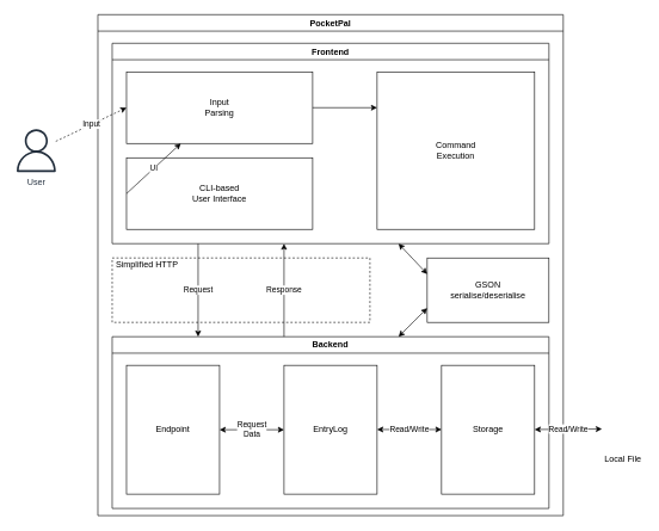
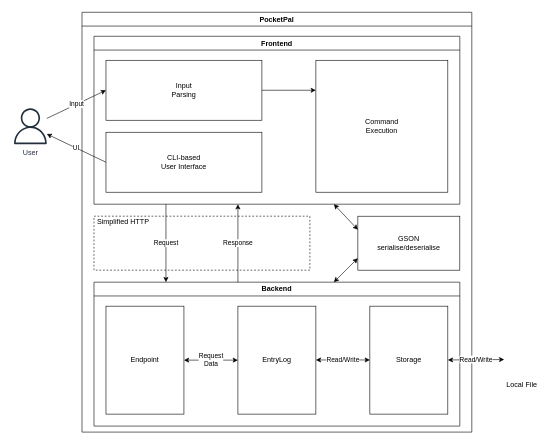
  <mxCell id="0" />
  <mxCell id="1" parent="0" />
  <mxCell id="2" value="PocketPal" style="swimlane;whiteSpace=wrap;html=1;" vertex="1" parent="1"><mxGeometry x="136" y="20" width="650" height="700" as="geometry" /></mxCell>
  <mxCell id="3" value="Frontend" style="swimlane;whiteSpace=wrap;html=1;" vertex="1" parent="2"><mxGeometry x="20" y="40" width="610" height="280" as="geometry" /></mxCell>
  <mxCell id="4" value="Input&lt;br&gt;Parsing" style="rounded=0;whiteSpace=wrap;html=1;" vertex="1" parent="3"><mxGeometry x="20" y="40" width="260" height="100" as="geometry" /></mxCell>
  <mxCell id="5" value="Command &lt;br&gt;Execution" style="rounded=0;whiteSpace=wrap;html=1;" vertex="1" parent="3"><mxGeometry x="370" y="40" width="220" height="220" as="geometry" /></mxCell>
  <mxCell id="6" value="CLI-based&lt;br&gt;User Interface" style="rounded=0;whiteSpace=wrap;html=1;" vertex="1" parent="3"><mxGeometry x="20" y="160" width="260" height="100" as="geometry" /></mxCell>
  <mxCell id="7" value="" style="endArrow=classic;html=1;rounded=0;exitX=1;exitY=0.5;exitDx=0;exitDy=0;" edge="1" parent="3" source="4"><mxGeometry width="50" height="50" relative="1" as="geometry"><mxPoint x="280" y="91" as="sourcePoint" /><mxPoint x="370" y="90" as="targetPoint" /></mxGeometry></mxCell>
  <mxCell id="8" value="Backend" style="swimlane;whiteSpace=wrap;html=1;" vertex="1" parent="2"><mxGeometry x="20" y="450" width="610" height="240" as="geometry" /></mxCell>
  <mxCell id="9" value="EntryLog" style="rounded=0;whiteSpace=wrap;html=1;" vertex="1" parent="8"><mxGeometry x="240" y="40" width="130" height="180" as="geometry" /></mxCell>
  <mxCell id="10" value="Request&lt;br&gt;Data" style="endArrow=classic;startArrow=classic;html=1;rounded=0;entryX=0;entryY=0.5;entryDx=0;entryDy=0;" edge="1" parent="8" source="12" target="9"><mxGeometry width="50" height="50" relative="1" as="geometry"><mxPoint x="130" y="130" as="sourcePoint" /><mxPoint x="210" y="105" as="targetPoint" /></mxGeometry></mxCell>
  <mxCell id="11" value="Storage" style="rounded=0;whiteSpace=wrap;html=1;" vertex="1" parent="8"><mxGeometry x="460" y="40" width="130" height="180" as="geometry" /></mxCell>
  <mxCell id="12" value="Endpoint" style="rounded=0;whiteSpace=wrap;html=1;" vertex="1" parent="8"><mxGeometry x="20" y="40" width="130" height="180" as="geometry" /></mxCell>
  <mxCell id="13" value="Read/Write" style="endArrow=classic;startArrow=classic;html=1;rounded=0;entryX=0;entryY=0.5;entryDx=0;entryDy=0;" edge="1" parent="8"><mxGeometry width="50" height="50" relative="1" as="geometry"><mxPoint x="370" y="129.71" as="sourcePoint" /><mxPoint x="460" y="129.71" as="targetPoint" /></mxGeometry></mxCell>
  <mxCell id="14" value="Read/Write" style="endArrow=classic;startArrow=classic;html=1;rounded=0;entryX=0;entryY=0.5;entryDx=0;entryDy=0;" edge="1" parent="8" target="23"><mxGeometry width="50" height="50" relative="1" as="geometry"><mxPoint x="590" y="129.71" as="sourcePoint" /><mxPoint x="680" y="129.71" as="targetPoint" /></mxGeometry></mxCell>
  <mxCell id="15" value="Request" style="endArrow=classic;html=1;rounded=0;" edge="1" parent="2"><mxGeometry width="50" height="50" relative="1" as="geometry"><mxPoint x="140" y="320" as="sourcePoint" /><mxPoint x="140" y="450" as="targetPoint" /></mxGeometry></mxCell>
  <mxCell id="16" value="Response" style="endArrow=classic;html=1;rounded=0;" edge="1" parent="2"><mxGeometry width="50" height="50" relative="1" as="geometry"><mxPoint x="260" y="450" as="sourcePoint" /><mxPoint x="260" y="320" as="targetPoint" /></mxGeometry></mxCell>
  <mxCell id="17" value="" style="rounded=0;whiteSpace=wrap;html=1;strokeColor=default;dashed=1;fillColor=none;" vertex="1" parent="2"><mxGeometry x="20" y="340" width="360" height="90" as="geometry" /></mxCell>
  <mxCell id="18" value="Simplified HTTP&amp;nbsp;" style="text;html=1;align=center;verticalAlign=middle;resizable=0;points=[];autosize=1;strokeColor=none;fillColor=none;" vertex="1" parent="2"><mxGeometry x="15" y="334" width="110" height="30" as="geometry" /></mxCell>
  <mxCell id="19" value="GSON&lt;br&gt;serialise/deserialise" style="rounded=0;whiteSpace=wrap;html=1;" vertex="1" parent="2"><mxGeometry x="460" y="340" width="170" height="90" as="geometry" /></mxCell>
  <mxCell id="20" value="" style="endArrow=classic;startArrow=classic;html=1;rounded=0;" edge="1" parent="2"><mxGeometry width="50" height="50" relative="1" as="geometry"><mxPoint x="420" y="450" as="sourcePoint" /><mxPoint x="460" y="410" as="targetPoint" /></mxGeometry></mxCell>
  <mxCell id="21" value="" style="endArrow=classic;startArrow=classic;html=1;rounded=0;exitX=0;exitY=0.25;exitDx=0;exitDy=0;" edge="1" parent="1" source="19"><mxGeometry width="50" height="50" relative="1" as="geometry"><mxPoint x="646" y="510" as="sourcePoint" /><mxPoint x="556" y="340" as="targetPoint" /></mxGeometry></mxCell>
- <mxCell id="22" value="Input" style="endArrow=classic;html=1;rounded=0;entryX=0;entryY=0.5;entryDx=0;entryDy=0;dashed=1;" edge="1" parent="1" target="4" source="24"><mxGeometry width="50" height="50" relative="1" as="geometry"><mxPoint x="96" y="210" as="sourcePoint" /><mxPoint x="146" y="160" as="targetPoint" /></mxGeometry></mxCell>
+ <mxCell id="22" value="Input" style="endArrow=classic;html=1;rounded=0;entryX=0;entryY=0.5;entryDx=0;entryDy=0;" edge="1" parent="1" target="4" source="24"><mxGeometry width="50" height="50" relative="1" as="geometry"><mxPoint x="96" y="210" as="sourcePoint" /><mxPoint x="146" y="160" as="targetPoint" /></mxGeometry></mxCell>
  <mxCell id="23" value="Local File" style="shape=image;html=1;verticalAlign=top;verticalLabelPosition=bottom;labelBackgroundColor=#ffffff;imageAspect=0;aspect=fixed;image=https://cdn4.iconfinder.com/data/icons/48-bubbles/48/12.File-128.png" vertex="1" parent="1"><mxGeometry x="840" y="570" width="58" height="58" as="geometry" /></mxCell>
  <mxCell id="24" value="User" style="sketch=0;outlineConnect=0;fontColor=#232F3E;gradientColor=none;fillColor=#232F3D;strokeColor=none;dashed=0;verticalLabelPosition=bottom;verticalAlign=top;align=center;html=1;fontSize=12;fontStyle=0;aspect=fixed;pointerEvents=1;shape=mxgraph.aws4.user;" vertex="1" parent="1"><mxGeometry x="20" y="180" width="60" height="60" as="geometry" /></mxCell>
- <mxCell id="25" value="UI" style="endArrow=classic;html=1;rounded=0;exitX=0;exitY=0.5;exitDx=0;exitDy=0;" edge="1" parent="1" source="6" target="4"><mxGeometry width="50" height="50" relative="1" as="geometry"><mxPoint x="36" y="271" as="sourcePoint" /><mxPoint x="86" y="210" as="targetPoint" /></mxGeometry></mxCell>
+ <mxCell id="25" value="UI" style="endArrow=classic;html=1;rounded=0;exitX=0;exitY=0.5;exitDx=0;exitDy=0;" edge="1" parent="1" source="6" target="24"><mxGeometry width="50" height="50" relative="1" as="geometry"><mxPoint x="36" y="271" as="sourcePoint" /><mxPoint x="86" y="210" as="targetPoint" /></mxGeometry></mxCell>
